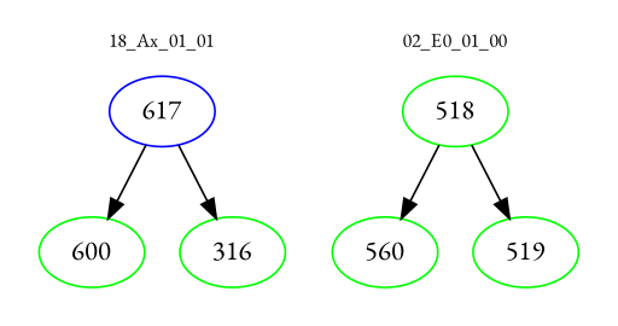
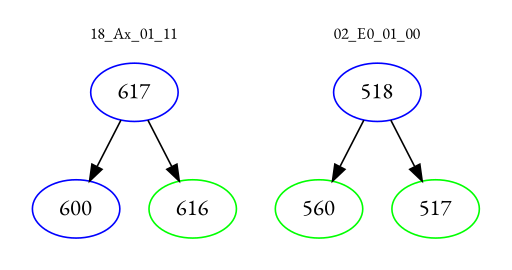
  digraph {
    fontname="EB Garamond"
    node [color=green fontname="EB Garamond"]
    edge [color=black fontname="EB Garamond"]
    n1 [color=blue label=617]
-   n2 [label=600]
-   n3 [label=316]
-   n4 [label=518]
+   n2 [color=blue label=600]
+   n3 [label=616]
+   n4 [color=blue label=518]
    n5 [label=560]
-   n6 [label=519]
+   n6 [label=517]
    subgraph cluster_1 {
      color=white
      fontsize=10
-     label="18_Ax_01_01"
+     label="18_Ax_01_11"
      n1
      n2
      n3
    }
    subgraph cluster_2 {
      color=white
      fontsize=10
      label="02_E0_01_00"
      n4
      n5
      n6
    }
    n1 -> n2
    n1 -> n3
    n4 -> n5
    n4 -> n6
  }
